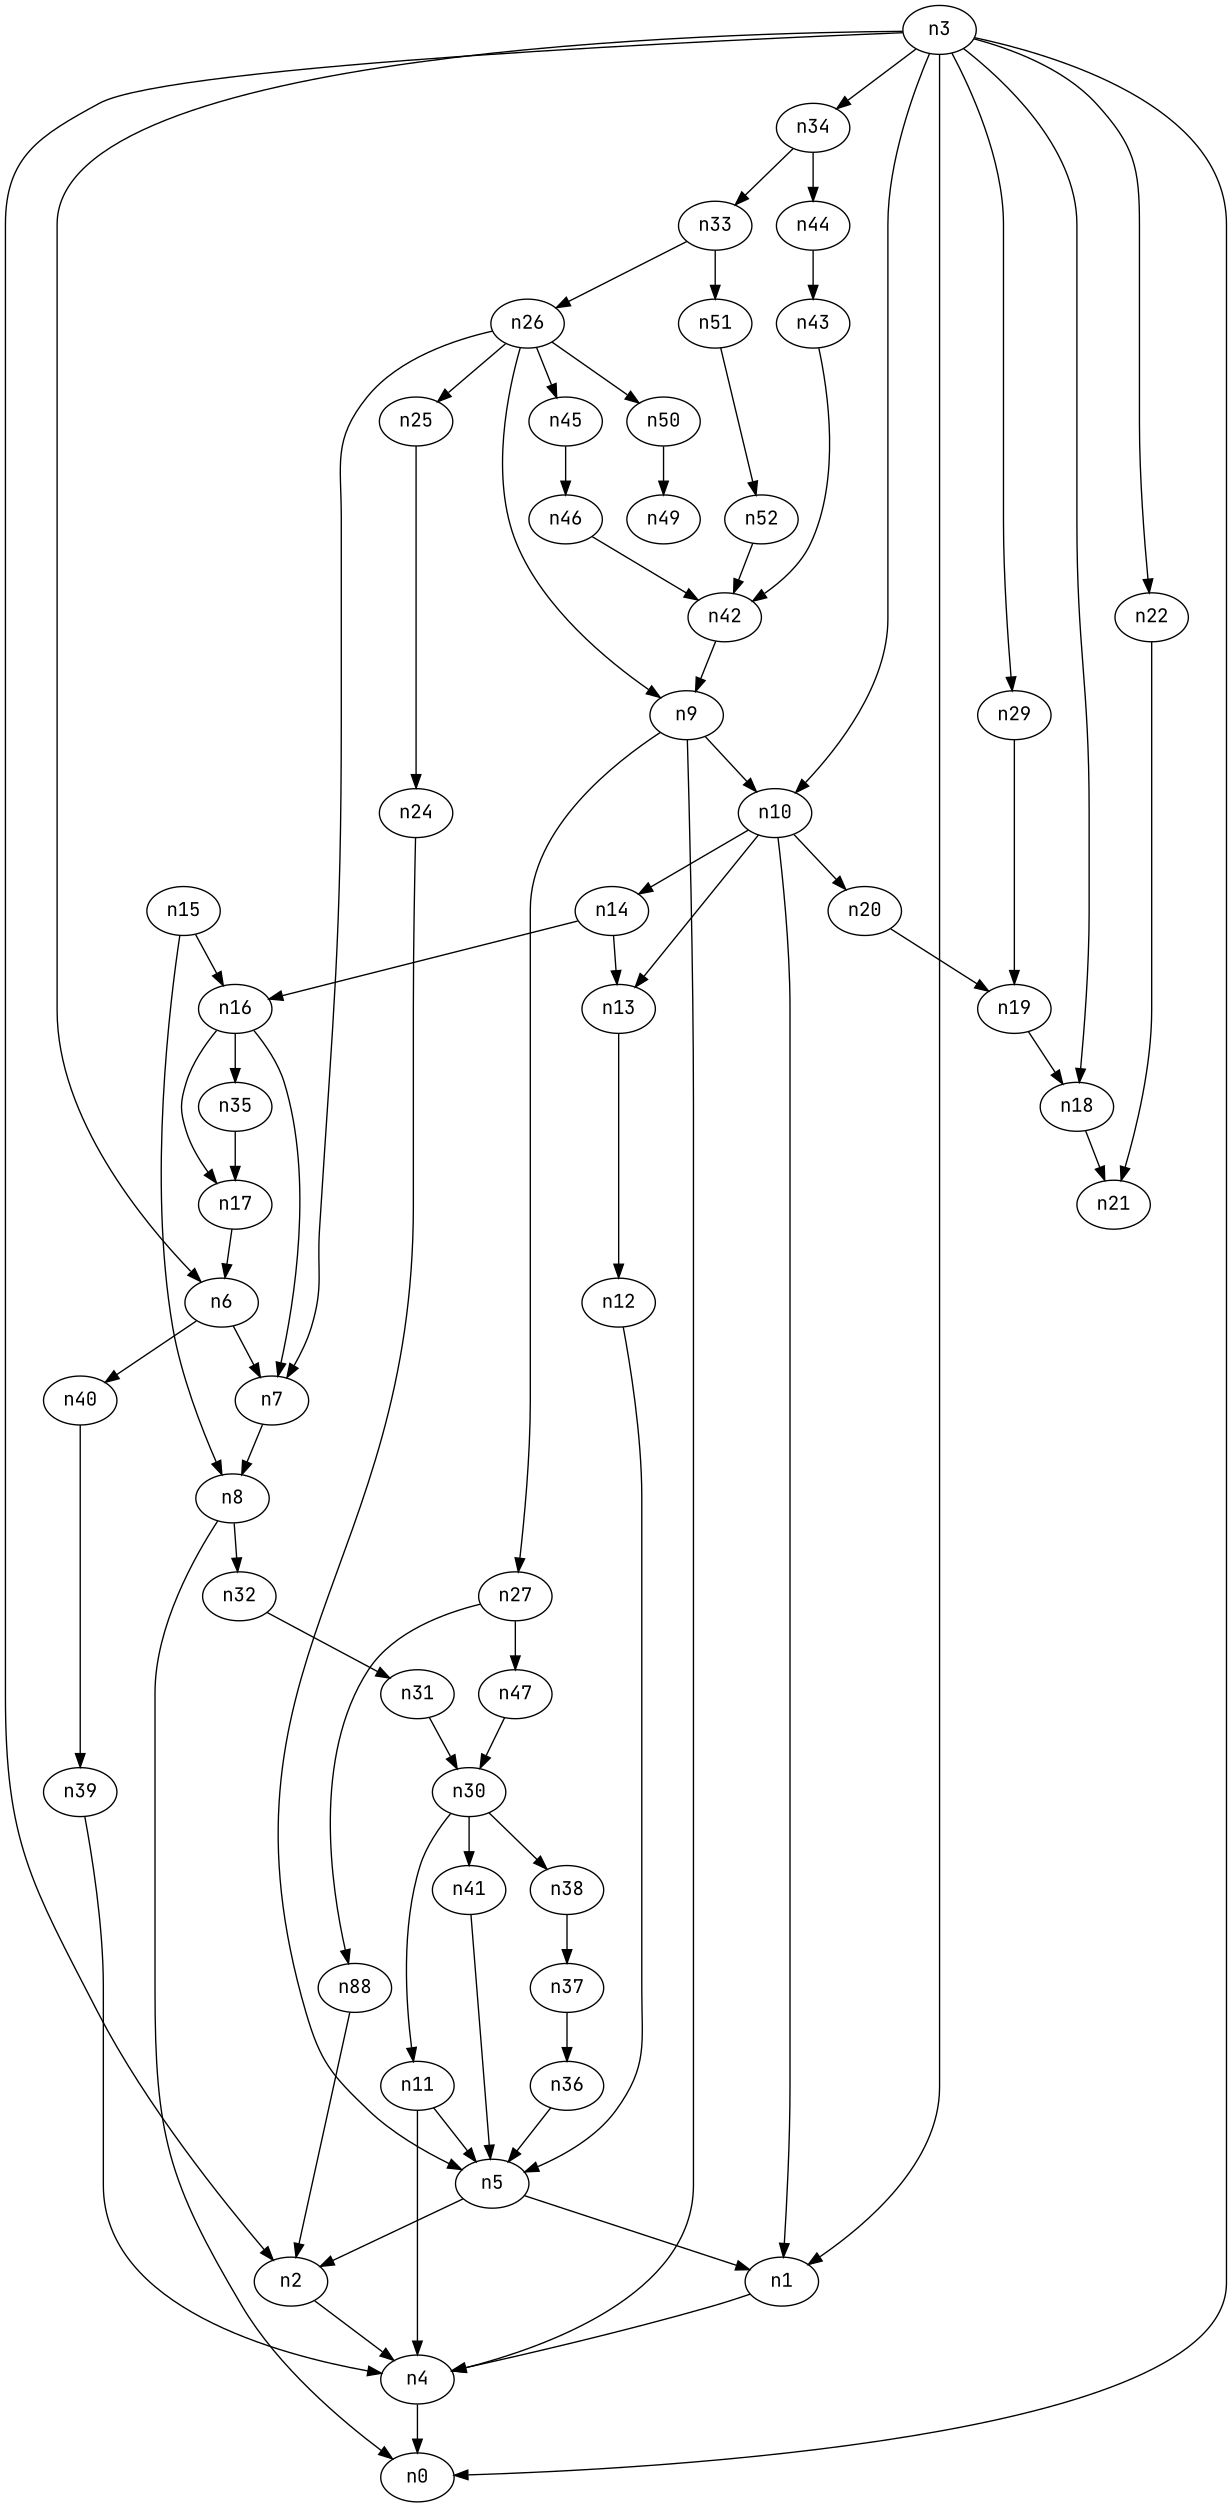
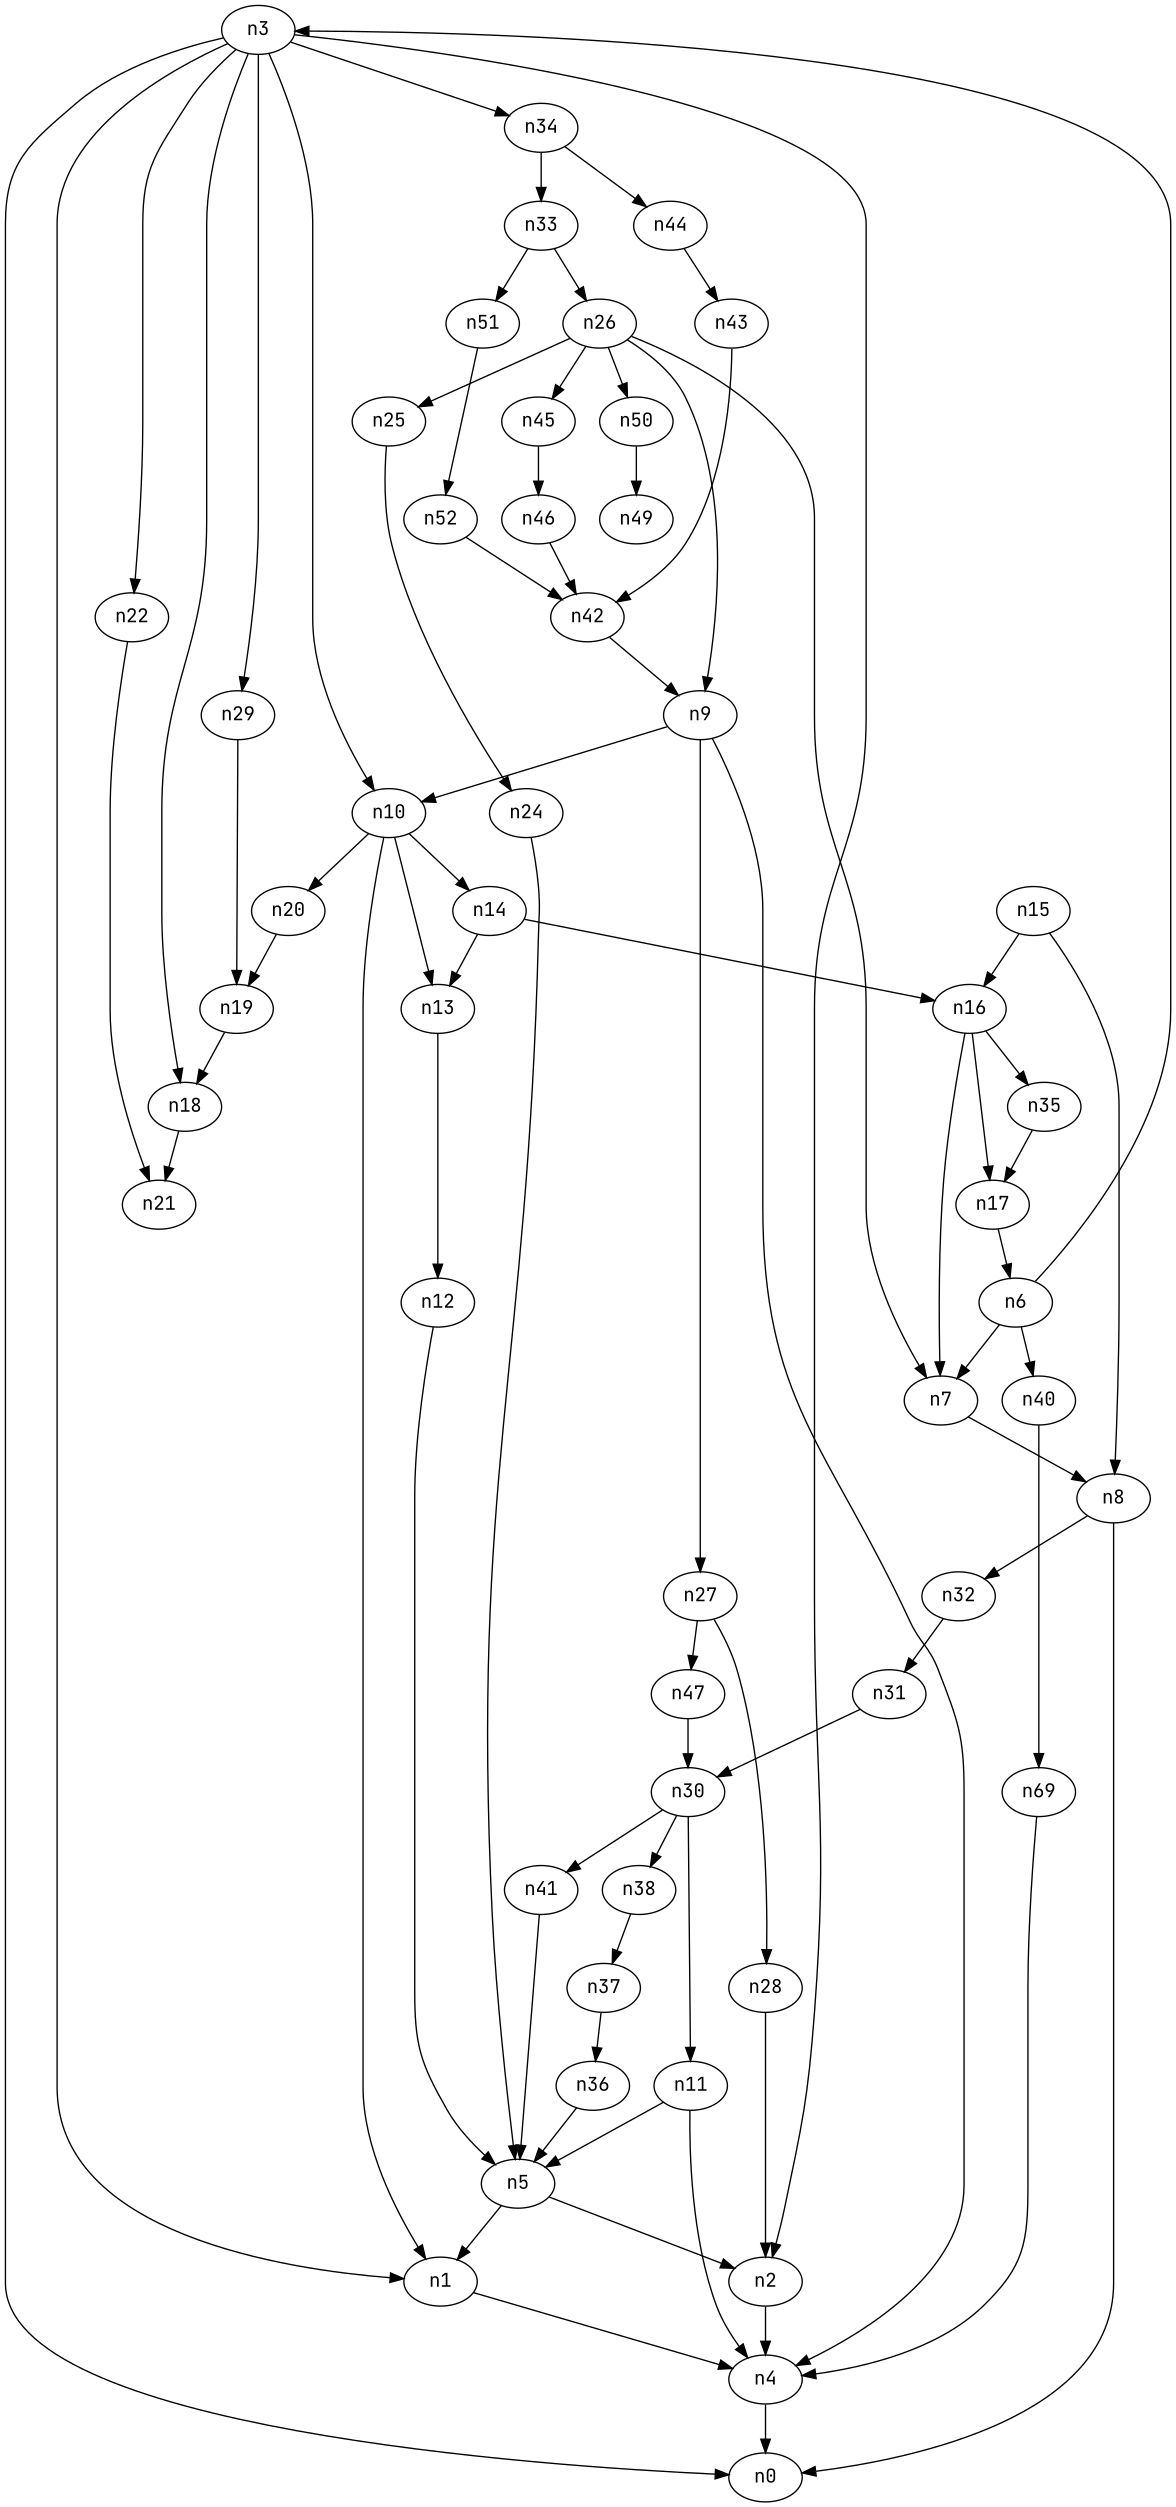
  digraph {
    fontname="JetBrains Mono"
    node [fontname="JetBrains Mono"]
    edge [fontname="JetBrains Mono"]
    n1
    n4
    n0
    n2
    n3
    n6
    n10
    n18
    n22
    n29
    n34
    n7
    n40
    n13
    n14
    n20
    n21
    n19
    n33
    n44
    n8
-   n39
+   n39 [label=n69]
    n12
    n16
    n26
    n51
    n43
    n5
    n32
    n31
    n30
    n9
    n27
-   n28 [label=n88]
+   n28
    n47
    n17
    n35
    n11
    n15
    n24
    n25
    n45
    n50
    n46
    n49
    n42
    n38
    n41
    n37
    n36
    n52
    n1 -> n4
    n4 -> n0
    n2 -> n4
    n3 -> n1
    n3 -> n0
    n3 -> n2
-   n3 -> n6
+   n6 -> n3
    n3 -> n10
    n3 -> n18
    n3 -> n22
    n3 -> n29
    n3 -> n34
    n6 -> n7
    n6 -> n40
    n10 -> n1
    n10 -> n13
    n10 -> n14
    n10 -> n20
    n18 -> n21
    n22 -> n21
    n29 -> n19
    n34 -> n33
    n34 -> n44
    n7 -> n8
    n40 -> n39
    n13 -> n12
    n14 -> n13
    n14 -> n16
    n20 -> n19
    n19 -> n18
    n33 -> n26
    n33 -> n51
    n44 -> n43
    n8 -> n0
    n8 -> n32
    n39 -> n4
    n12 -> n5
    n16 -> n7
    n16 -> n17
    n16 -> n35
    n26 -> n7
    n26 -> n9
    n26 -> n25
    n26 -> n45
    n26 -> n50
    n51 -> n52
    n43 -> n42
    n5 -> n1
    n5 -> n2
    n32 -> n31
    n31 -> n30
    n30 -> n11
    n30 -> n38
    n30 -> n41
    n9 -> n4
    n9 -> n10
    n9 -> n27
    n27 -> n28
    n27 -> n47
    n28 -> n2
    n47 -> n30
    n17 -> n6
    n35 -> n17
    n11 -> n4
    n11 -> n5
    n15 -> n8
    n15 -> n16
    n24 -> n5
    n25 -> n24
    n45 -> n46
    n50 -> n49
    n46 -> n42
    n42 -> n9
    n38 -> n37
    n41 -> n5
    n37 -> n36
    n36 -> n5
    n52 -> n42
  }
